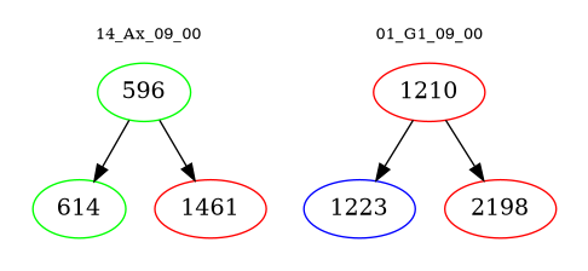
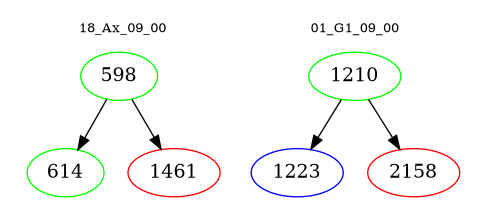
  digraph {
    node [color=green]
    edge [color=black]
-   n1 [label=596]
+   n1 [label=598]
    n2 [label=614]
    n3 [color=red label=1461]
-   n4 [color=red label=1210]
+   n4 [label=1210]
    n5 [color=blue label=1223]
-   n6 [color=red label=2198]
+   n6 [color=red label=2158]
    subgraph cluster_1 {
      color=white
      fontsize=10
-     label="14_Ax_09_00"
+     label="18_Ax_09_00"
      n1
      n2
      n3
    }
    subgraph cluster_2 {
      color=white
      fontsize=10
      label="01_G1_09_00"
      n4
      n5
      n6
    }
    n1 -> n2
    n1 -> n3
    n4 -> n5
    n4 -> n6
  }
